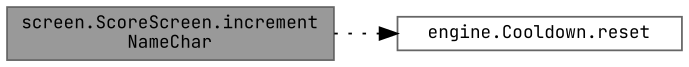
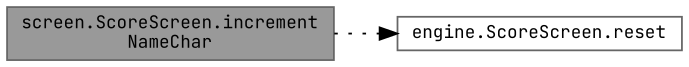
  digraph {
    rankdir=LR
    fontname="JetBrains Mono"
    node [fontname="JetBrains Mono" fontsize=10 shape=box style=filled]
    n1 [color=gray40 fillcolor=grey60 fontcolor=black height=0.2 label="screen.ScoreScreen.increment\lNameChar" width=0.4]
-   n2 [color=grey40 fillcolor=white height=0.2 label="engine.Cooldown.reset" width=0.4]
+   n2 [color=grey40 fillcolor=white height=0.2 label="engine.ScoreScreen.reset" width=0.4]
    n1 -> n2 [color=black fontname="JetBrains Mono" fontsize=10 labelfontname=Helvetica labelfontsize=10 style=dotted]
  }
